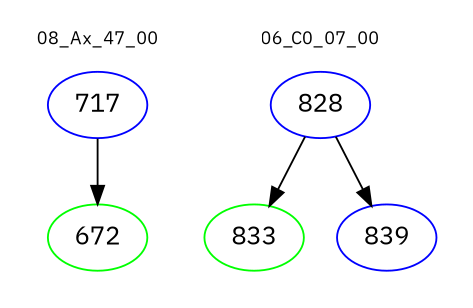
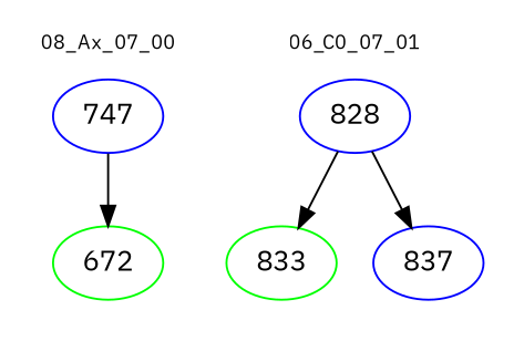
  digraph {
    fontname="IBM Plex Sans"
    node [color=blue fontname="IBM Plex Sans"]
    edge [color=black fontname="IBM Plex Sans"]
-   n1 [label=717]
+   n1 [label=747]
    n2 [color=green label=672]
    n3 [label=828]
    n4 [color=green label=833]
-   n5 [label=839]
+   n5 [label=837]
    subgraph cluster_1 {
      color=white
      fontsize=10
-     label="08_Ax_47_00"
+     label="08_Ax_07_00"
      n1
      n2
    }
    subgraph cluster_2 {
      color=white
      fontsize=10
-     label="06_C0_07_00"
+     label="06_C0_07_01"
      n3
      n4
      n5
    }
    n1 -> n2
    n3 -> n4
    n3 -> n5
  }
